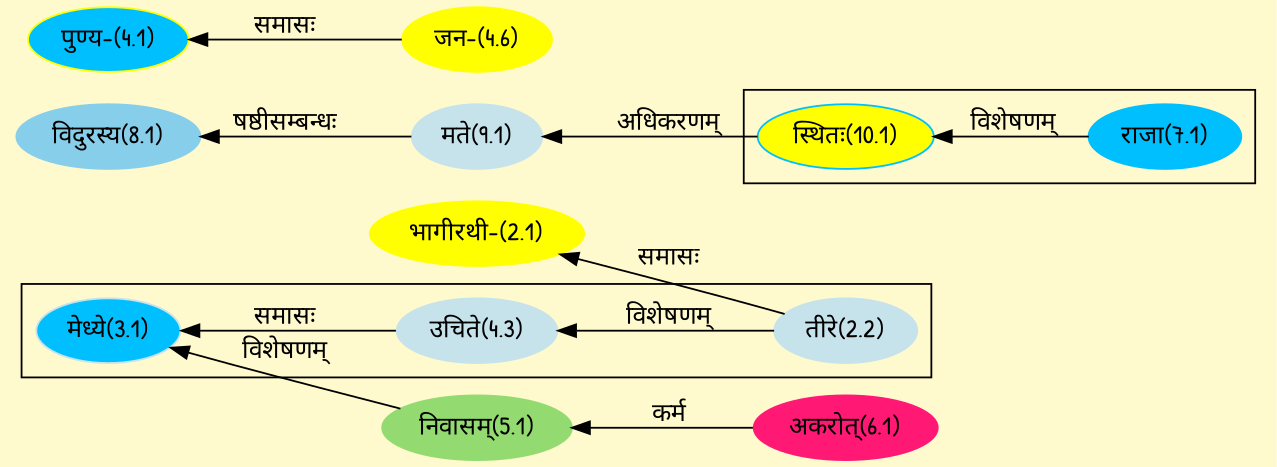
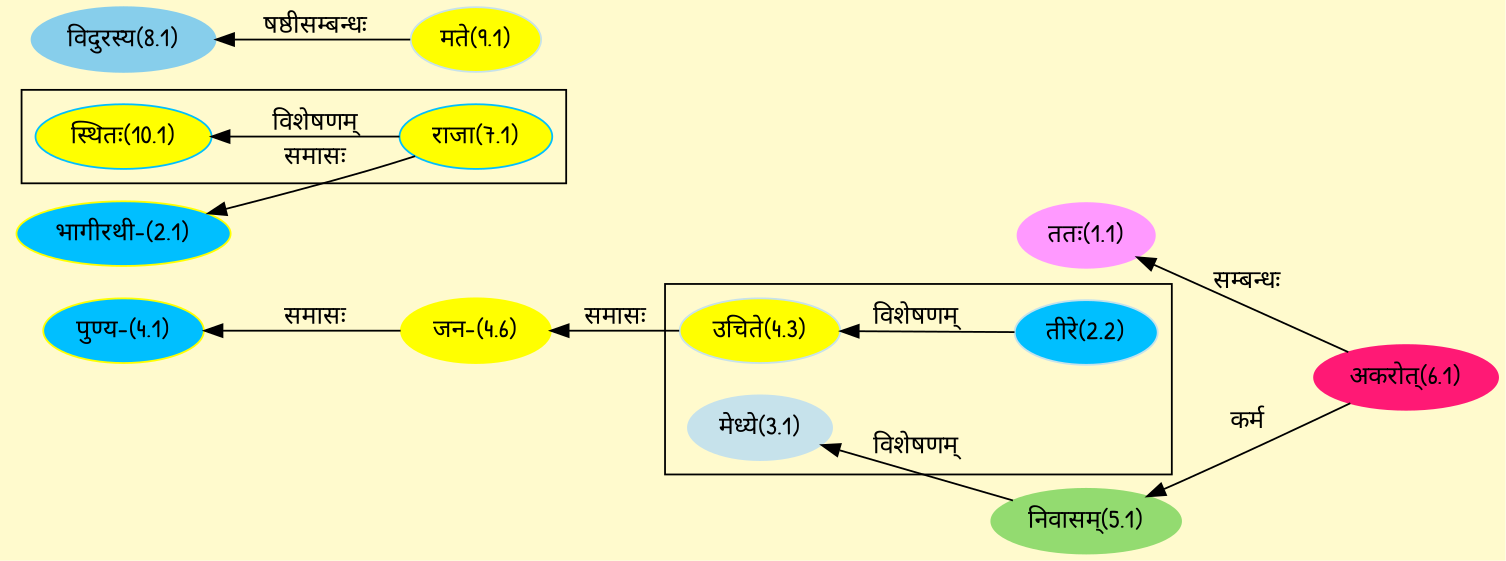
  digraph {
    bgcolor=lemonchiffon1
    compound=true
    fontname="Patrick Hand"
    rankdir=LR
    node [color="#C6E2EB" fontname="Patrick Hand" style=filled]
    edge [dir=back fontname="Patrick Hand"]
-   n1 [label="मेध्ये(3.1)" fillcolor="#00BFFF"]
-   n2 [label="तीरे(2.2)"]
-   n3 [label="उचिते(4.3)"]
+   n1 [label="मेध्ये(3.1)"]
+   n2 [label="तीरे(2.2)" fillcolor="#00BFFF"]
+   n3 [label="उचिते(4.3)" fillcolor="#FFFF00"]
    n4 [color="#00BFFF" fillcolor="#FFFF00" label="स्थितः(10.1)"]
-   n5 [color="#00BFFF" label="राजा(7.1)"]
+   n5 [color="#00BFFF" label="राजा(7.1)" fillcolor="#FFFF00"]
    n6 [color="#93DB70" label="निवासम्(5.1)"]
    n7 [color="#FF1975" label="अकरोत्(6.1)"]
-   n9 [color="#FFFF00" label="भागीरथी-(2.1)"]
+   n8 [color="#FF99FF" label="ततः(1.1)"]
+   n9 [color="#FFFF00" label="भागीरथी-(2.1)" fillcolor="#00BFFF"]
    n10 [color="#FFFF00" fillcolor="#00BFFF" label="पुण्य-(4.1)"]
    n11 [color="#FFFF00" label="जन-(4.6)"]
    n12 [color="#87CEEB" label="विदुरस्य(8.1)"]
-   n13 [label="मते(9.1)"]
+   n13 [label="मते(9.1)" fillcolor="#FFFF00"]
    subgraph cluster_1 {
      n1
      n2
      n3
    }
    subgraph cluster_2 {
      n4
      n5
    }
    n1 -> n6 [label="विशेषणम्"]
    n3 -> n2 [label="विशेषणम्"]
    n4 -> n5 [label="विशेषणम्"]
    n6 -> n7 [label="कर्म"]
-   n9 -> n2 [label="समासः"]
+   n8 -> n7 [label="सम्बन्धः"]
+   n9 -> n5 [label="समासः"]
    n10 -> n11 [label="समासः"]
-   n1 -> n3 [label="समासः"]
+   n11 -> n3 [label="समासः"]
    n12 -> n13 [label="षष्ठीसम्बन्धः"]
-   n13 -> n4 [label="अधिकरणम्"]
  }
